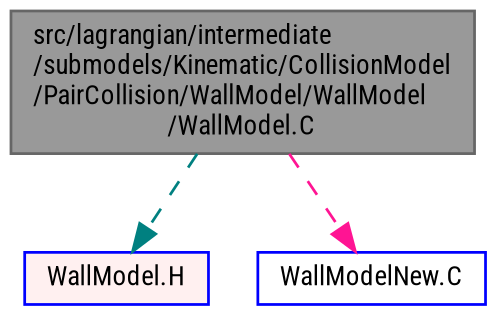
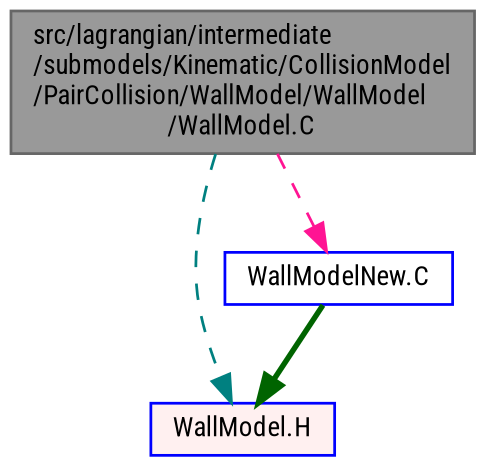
  digraph {
    fontname="Roboto Condensed"
    node [color=blue fontname="Roboto Condensed" fontsize=10 shape=box style=filled]
    edge [fontname="Roboto Condensed" fontsize=10 labelfontname=Helvetica labelfontsize=10 style=dashed]
    n1 [color=gray40 fillcolor=grey60 fontcolor=black height=0.2 label="src/lagrangian/intermediate\l/submodels/Kinematic/CollisionModel\l/PairCollision/WallModel/WallModel\l/WallModel.C" width=0.4]
    n2 [fillcolor="#FFF0F0" height=0.2 label="WallModel.H" width=0.4]
    n3 [fillcolor=white height=0.2 label="WallModelNew.C" width=0.4]
    n1 -> n2 [color=teal]
    n1 -> n3 [color=deeppink]
+   n3 -> n2 [color=darkgreen style=bold]
  }
